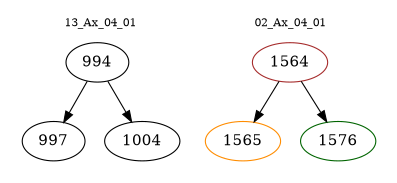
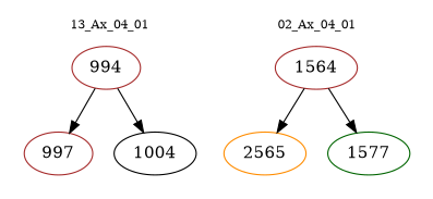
  digraph {
    node [color=black]
    edge [color=black]
-   n1 [label=994]
-   n2 [label=997]
+   n1 [color=brown label=994]
+   n2 [color=brown label=997]
    n3 [label=1004]
    n4 [color=brown label=1564]
-   n5 [color=darkorange label=1565]
-   n6 [color=darkgreen label=1576]
+   n5 [color=darkorange label=2565]
+   n6 [color=darkgreen label=1577]
    subgraph cluster_1 {
      color=white
      fontsize=10
      label="13_Ax_04_01"
      n1
      n2
      n3
    }
    subgraph cluster_2 {
      color=white
      fontsize=10
      label="02_Ax_04_01"
      n4
      n5
      n6
    }
    n1 -> n2
    n1 -> n3
    n4 -> n5
    n4 -> n6
  }
